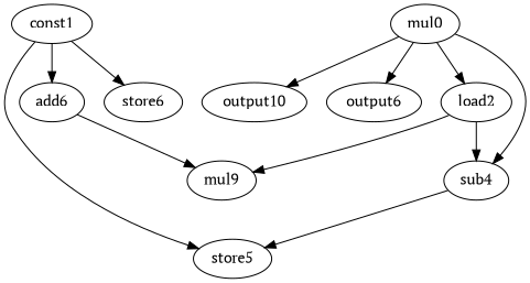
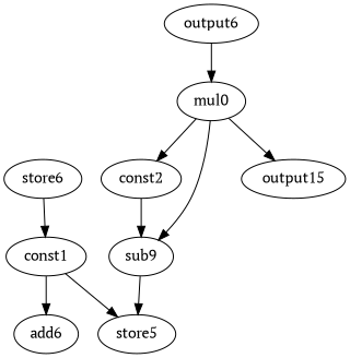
  digraph {
    fontname="PT Serif"
    node [fontname="PT Serif" opcode=const]
    edge [fontname="PT Serif" operand=0]
    n1 [label=mul0]
-   load2 [opcode=load]
+   load2 [opcode=load label=const2]
    n3 [label=output6 opcode=output]
-   sub4 [opcode=sub]
-   output10 [opcode=output]
-   mul9 [opcode=mul]
+   sub4 [opcode=sub label=sub9]
+   output10 [opcode=output label=output15]
    n7 [label=store5 opcode=add]
    const1
    store6 [opcode=store]
    n10 [label=add6 opcode=add]
    n1 -> load2
-   n1 -> n3
+   n3 -> n1
    n1 -> sub4
    n1 -> output10
    load2 -> sub4 [operand=1]
-   load2 -> mul9 [operand=1]
    sub4 -> n7 [operand=1]
    const1 -> n7
-   const1 -> store6
+   store6 -> const1
    const1 -> n10 [operand=1]
-   n10 -> mul9
  }
